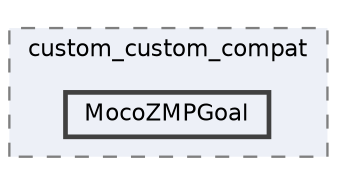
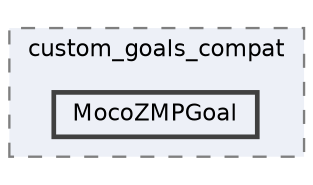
  digraph {
    compound=true
    rankdir=LR
    n1 [color=grey25 fillcolor="#edf0f7" fontname=Helvetica fontsize=10 height=0.2 label=MocoZMPGoal shape=box style="filled,bold" width=0.4]
    subgraph cluster_1 {
      bgcolor="#edf0f7"
      fontname=Helvetica
      fontsize=10
-     label=custom_custom_compat
+     label=custom_goals_compat
      pencolor=grey50
      style="filled,dashed"
      n1
    }
  }
